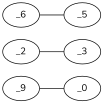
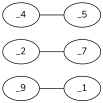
  graph {
    fontname=Nunito
    rankdir=LR
    node [fontname=Nunito]
    edge [fontname=Nunito]
    n1 [label=_9 x=1.43781 y=2.87802]
-   _1 [x=1.41379 y=1.05202 label=_0]
+   _1 [x=1.41379 y=1.05202]
    _2 [x=2.35113 y=0.907071]
-   _3 [x=1.99763 y=2.77973]
-   _4 [x=0.73 y=1.75 label=_6]
+   _3 [x=1.99763 y=2.77973 label=_7]
+   _4 [x=0.73 y=1.75]
    _5 [x=2.53704 y=1.74209]
    n1 -- _1
    _2 -- _3
    _4 -- _5
  }
